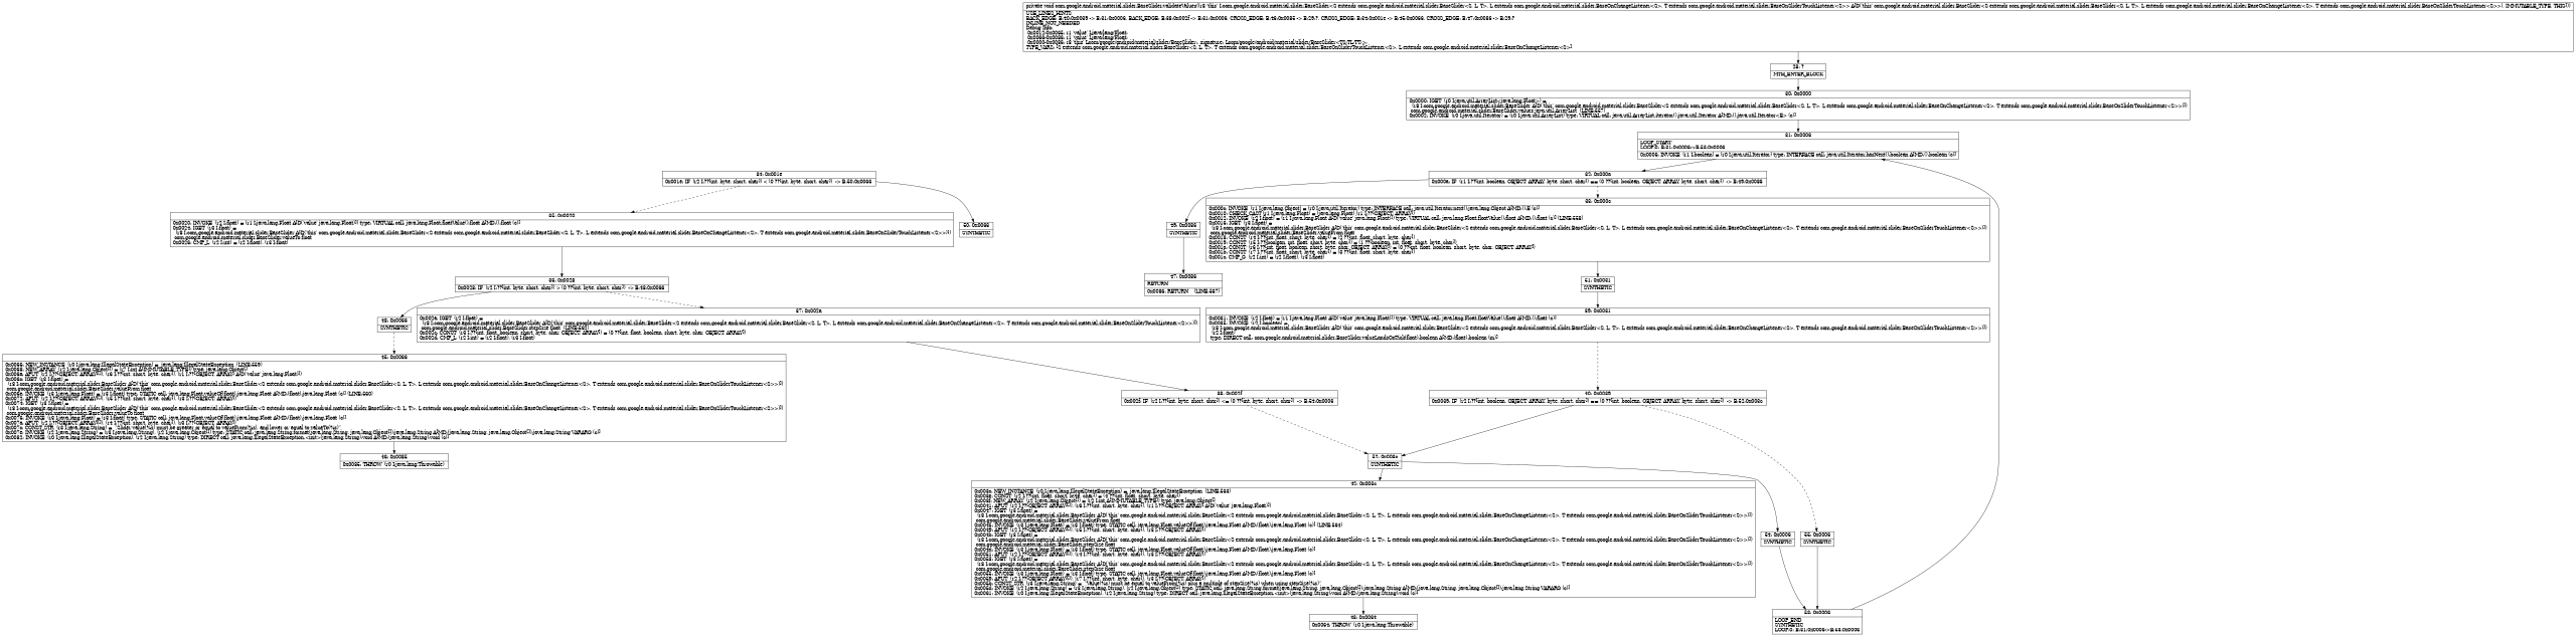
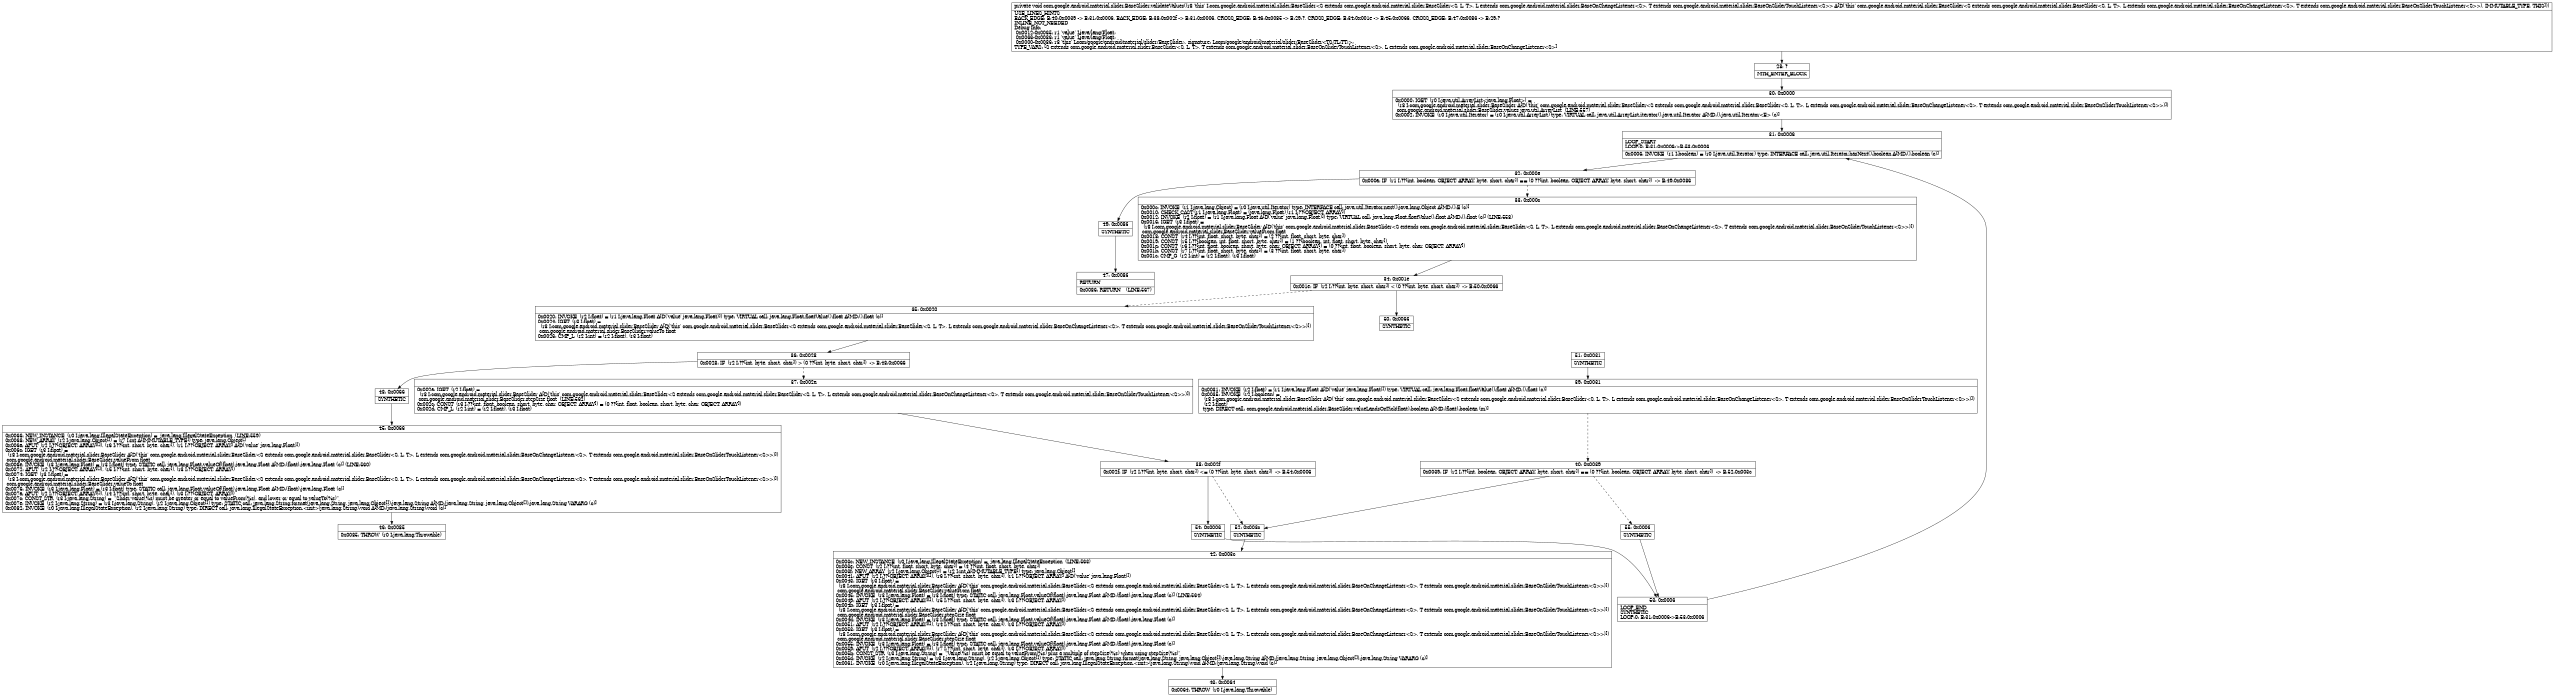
  digraph {
    node [shape=record]
    n1 [label="{28\:\ ?|MTH_ENTER_BLOCK\l}"]
    n2 [label="{30\:\ 0x0000|0x0000: IGET  (r0 I:java.util.ArrayList\<java.lang.Float\>) = \l  (r8 I:com.google.android.material.slider.BaseSlider A[D('this' com.google.android.material.slider.BaseSlider\<S extends com.google.android.material.slider.BaseSlider\<S, L, T\>, L extends com.google.android.material.slider.BaseOnChangeListener\<S\>, T extends com.google.android.material.slider.BaseOnSliderTouchListener\<S\>\>)])\l com.google.android.material.slider.BaseSlider.values java.util.ArrayList  (LINE:557)\l0x0002: INVOKE  (r0 I:java.util.Iterator) = (r0 I:java.util.ArrayList) type: VIRTUAL call: java.util.ArrayList.iterator():java.util.Iterator A[MD:():java.util.Iterator\<E\> (c)]\l}"]
    n3 [label="{31\:\ 0x0006|LOOP_START\lLOOP:0: B:31:0x0006\-\>B:53:0x0006\l|0x0006: INVOKE  (r1 I:boolean) = (r0 I:java.util.Iterator) type: INTERFACE call: java.util.Iterator.hasNext():boolean A[MD:():boolean (c)]\l}"]
    n4 [label="{32\:\ 0x000a|0x000a: IF  (r1 I:??[int, boolean, OBJECT, ARRAY, byte, short, char]) == (0 ??[int, boolean, OBJECT, ARRAY, byte, short, char])  \-\> B:49:0x0086 \l}"]
    n5 [label="{33\:\ 0x000c|0x000c: INVOKE  (r1 I:java.lang.Object) = (r0 I:java.util.Iterator) type: INTERFACE call: java.util.Iterator.next():java.lang.Object A[MD:():E (c)]\l0x0010: CHECK_CAST (r1 I:java.lang.Float) = (java.lang.Float) (r1 I:??[OBJECT, ARRAY]) \l0x0012: INVOKE  (r2 I:float) = (r1 I:java.lang.Float A[D('value' java.lang.Float)]) type: VIRTUAL call: java.lang.Float.floatValue():float A[MD:():float (c)] (LINE:558)\l0x0016: IGET  (r3 I:float) = \l  (r8 I:com.google.android.material.slider.BaseSlider A[D('this' com.google.android.material.slider.BaseSlider\<S extends com.google.android.material.slider.BaseSlider\<S, L, T\>, L extends com.google.android.material.slider.BaseOnChangeListener\<S\>, T extends com.google.android.material.slider.BaseOnSliderTouchListener\<S\>\>)])\l com.google.android.material.slider.BaseSlider.valueFrom float \l0x0018: CONST  (r4 I:??[int, float, short, byte, char]) = (2 ??[int, float, short, byte, char]) \l0x0019: CONST  (r5 I:??[boolean, int, float, short, byte, char]) = (1 ??[boolean, int, float, short, byte, char]) \l0x001a: CONST  (r6 I:??[int, float, boolean, short, byte, char, OBJECT, ARRAY]) = (0 ??[int, float, boolean, short, byte, char, OBJECT, ARRAY]) \l0x001b: CONST  (r7 I:??[int, float, short, byte, char]) = (3 ??[int, float, short, byte, char]) \l0x001c: CMP_G  (r2 I:int) = (r2 I:float), (r3 I:float) \l}"]
    n6 [label="{49\:\ 0x0086|SYNTHETIC\l}"]
    n7 [label="{34\:\ 0x001e|0x001e: IF  (r2 I:??[int, byte, short, char]) \< (0 ??[int, byte, short, char])  \-\> B:50:0x0066 \l}"]
    n8 [label="{47\:\ 0x0086|RETURN\l|0x0086: RETURN    (LINE:567)\l}"]
    n9 [label="{35\:\ 0x0020|0x0020: INVOKE  (r2 I:float) = (r1 I:java.lang.Float A[D('value' java.lang.Float)]) type: VIRTUAL call: java.lang.Float.floatValue():float A[MD:():float (c)]\l0x0024: IGET  (r3 I:float) = \l  (r8 I:com.google.android.material.slider.BaseSlider A[D('this' com.google.android.material.slider.BaseSlider\<S extends com.google.android.material.slider.BaseSlider\<S, L, T\>, L extends com.google.android.material.slider.BaseOnChangeListener\<S\>, T extends com.google.android.material.slider.BaseOnSliderTouchListener\<S\>\>)])\l com.google.android.material.slider.BaseSlider.valueTo float \l0x0026: CMP_L  (r2 I:int) = (r2 I:float), (r3 I:float) \l}"]
    n10 [label="{50\:\ 0x0066|SYNTHETIC\l}"]
    n11 [label="{36\:\ 0x0028|0x0028: IF  (r2 I:??[int, byte, short, char]) \> (0 ??[int, byte, short, char])  \-\> B:48:0x0066 \l}"]
    n12 [label="{37\:\ 0x002a|0x002a: IGET  (r2 I:float) = \l  (r8 I:com.google.android.material.slider.BaseSlider A[D('this' com.google.android.material.slider.BaseSlider\<S extends com.google.android.material.slider.BaseSlider\<S, L, T\>, L extends com.google.android.material.slider.BaseOnChangeListener\<S\>, T extends com.google.android.material.slider.BaseOnSliderTouchListener\<S\>\>)])\l com.google.android.material.slider.BaseSlider.stepSize float  (LINE:562)\l0x002c: CONST  (r3 I:??[int, float, boolean, short, byte, char, OBJECT, ARRAY]) = (0 ??[int, float, boolean, short, byte, char, OBJECT, ARRAY]) \l0x002d: CMP_L  (r2 I:int) = (r2 I:float), (r3 I:float) \l}"]
    n13 [label="{48\:\ 0x0066|SYNTHETIC\l}"]
    n14 [label="{38\:\ 0x002f|0x002f: IF  (r2 I:??[int, byte, short, char]) \<= (0 ??[int, byte, short, char])  \-\> B:54:0x0006 \l}"]
    n15 [label="{45\:\ 0x0066|0x0066: NEW_INSTANCE  (r0 I:java.lang.IllegalStateException) =  java.lang.IllegalStateException  (LINE:559)\l0x0068: NEW_ARRAY  (r2 I:java.lang.Object[]) = (r7 I:int A[IMMUTABLE_TYPE]) type: java.lang.Object[] \l0x006a: APUT  (r2 I:??[OBJECT, ARRAY][]), (r6 I:??[int, short, byte, char]), (r1 I:??[OBJECT, ARRAY] A[D('value' java.lang.Float)]) \l0x006c: IGET  (r3 I:float) = \l  (r8 I:com.google.android.material.slider.BaseSlider A[D('this' com.google.android.material.slider.BaseSlider\<S extends com.google.android.material.slider.BaseSlider\<S, L, T\>, L extends com.google.android.material.slider.BaseOnChangeListener\<S\>, T extends com.google.android.material.slider.BaseOnSliderTouchListener\<S\>\>)])\l com.google.android.material.slider.BaseSlider.valueFrom float \l0x006e: INVOKE  (r3 I:java.lang.Float) = (r3 I:float) type: STATIC call: java.lang.Float.valueOf(float):java.lang.Float A[MD:(float):java.lang.Float (c)] (LINE:560)\l0x0072: APUT  (r2 I:??[OBJECT, ARRAY][]), (r5 I:??[int, short, byte, char]), (r3 I:??[OBJECT, ARRAY]) \l0x0074: IGET  (r3 I:float) = \l  (r8 I:com.google.android.material.slider.BaseSlider A[D('this' com.google.android.material.slider.BaseSlider\<S extends com.google.android.material.slider.BaseSlider\<S, L, T\>, L extends com.google.android.material.slider.BaseOnChangeListener\<S\>, T extends com.google.android.material.slider.BaseOnSliderTouchListener\<S\>\>)])\l com.google.android.material.slider.BaseSlider.valueTo float \l0x0076: INVOKE  (r3 I:java.lang.Float) = (r3 I:float) type: STATIC call: java.lang.Float.valueOf(float):java.lang.Float A[MD:(float):java.lang.Float (c)]\l0x007a: APUT  (r2 I:??[OBJECT, ARRAY][]), (r4 I:??[int, short, byte, char]), (r3 I:??[OBJECT, ARRAY]) \l0x007c: CONST_STR  (r3 I:java.lang.String) =  \"Slider value(%s) must be greater or equal to valueFrom(%s), and lower or equal to valueTo(%s)\" \l0x007e: INVOKE  (r2 I:java.lang.String) = (r3 I:java.lang.String), (r2 I:java.lang.Object[]) type: STATIC call: java.lang.String.format(java.lang.String, java.lang.Object[]):java.lang.String A[MD:(java.lang.String, java.lang.Object[]):java.lang.String VARARG (c)]\l0x0082: INVOKE  (r0 I:java.lang.IllegalStateException), (r2 I:java.lang.String) type: DIRECT call: java.lang.IllegalStateException.\<init\>(java.lang.String):void A[MD:(java.lang.String):void (c)]\l}"]
    n16 [label="{54\:\ 0x0006|SYNTHETIC\l}"]
    n17 [label="{52\:\ 0x003c|SYNTHETIC\l}"]
    n18 [label="{51\:\ 0x0031|SYNTHETIC\l}"]
    n19 [label="{39\:\ 0x0031|0x0031: INVOKE  (r2 I:float) = (r1 I:java.lang.Float A[D('value' java.lang.Float)]) type: VIRTUAL call: java.lang.Float.floatValue():float A[MD:():float (c)]\l0x0035: INVOKE  (r2 I:boolean) = \l  (r8 I:com.google.android.material.slider.BaseSlider A[D('this' com.google.android.material.slider.BaseSlider\<S extends com.google.android.material.slider.BaseSlider\<S, L, T\>, L extends com.google.android.material.slider.BaseOnChangeListener\<S\>, T extends com.google.android.material.slider.BaseOnSliderTouchListener\<S\>\>)])\l  (r2 I:float)\l type: DIRECT call: com.google.android.material.slider.BaseSlider.valueLandsOnTick(float):boolean A[MD:(float):boolean (m)]\l}"]
    n20 [label="{53\:\ 0x0006|LOOP_END\lSYNTHETIC\lLOOP:0: B:31:0x0006\-\>B:53:0x0006\l}"]
    n21 [label="{40\:\ 0x0039|0x0039: IF  (r2 I:??[int, boolean, OBJECT, ARRAY, byte, short, char]) == (0 ??[int, boolean, OBJECT, ARRAY, byte, short, char])  \-\> B:52:0x003c \l}"]
    n22 [label="{55\:\ 0x0006|SYNTHETIC\l}"]
-   n23 [label="{42\:\ 0x003c|0x003c: NEW_INSTANCE  (r0 I:java.lang.IllegalStateException) =  java.lang.IllegalStateException  (LINE:563)\l0x003e: CONST  (r2 I:??[int, float, short, byte, char]) = (4 ??[int, float, short, byte, char]) \l0x003f: NEW_ARRAY  (r2 I:java.lang.Object[]) = (r2 I:int A[IMMUTABLE_TYPE]) type: java.lang.Object[] \l0x0041: APUT  (r2 I:??[OBJECT, ARRAY][]), (r6 I:??[int, short, byte, char]), (r1 I:??[OBJECT, ARRAY] A[D('value' java.lang.Float)]) \l0x0047: IGET  (r3 I:float) = \l  (r8 I:com.google.android.material.slider.BaseSlider A[D('this' com.google.android.material.slider.BaseSlider\<S extends com.google.android.material.slider.BaseSlider\<S, L, T\>, L extends com.google.android.material.slider.BaseOnChangeListener\<S\>, T extends com.google.android.material.slider.BaseOnSliderTouchListener\<S\>\>)])\l com.google.android.material.slider.BaseSlider.valueFrom float \l0x0045: INVOKE  (r3 I:java.lang.Float) = (r3 I:float) type: STATIC call: java.lang.Float.valueOf(float):java.lang.Float A[MD:(float):java.lang.Float (c)] (LINE:564)\l0x0049: APUT  (r2 I:??[OBJECT, ARRAY][]), (r5 I:??[int, short, byte, char]), (r3 I:??[OBJECT, ARRAY]) \l0x004b: IGET  (r3 I:float) = \l  (r8 I:com.google.android.material.slider.BaseSlider A[D('this' com.google.android.material.slider.BaseSlider\<S extends com.google.android.material.slider.BaseSlider\<S, L, T\>, L extends com.google.android.material.slider.BaseOnChangeListener\<S\>, T extends com.google.android.material.slider.BaseOnSliderTouchListener\<S\>\>)])\l com.google.android.material.slider.BaseSlider.stepSize float \l0x004d: INVOKE  (r3 I:java.lang.Float) = (r3 I:float) type: STATIC call: java.lang.Float.valueOf(float):java.lang.Float A[MD:(float):java.lang.Float (c)]\l0x0051: APUT  (r2 I:??[OBJECT, ARRAY][]), (r4 I:??[int, short, byte, char]), (r3 I:??[OBJECT, ARRAY]) \l0x0053: IGET  (r3 I:float) = \l  (r8 I:com.google.android.material.slider.BaseSlider A[D('this' com.google.android.material.slider.BaseSlider\<S extends com.google.android.material.slider.BaseSlider\<S, L, T\>, L extends com.google.android.material.slider.BaseOnChangeListener\<S\>, T extends com.google.android.material.slider.BaseOnSliderTouchListener\<S\>\>)])\l com.google.android.material.slider.BaseSlider.stepSize float \l0x0055: INVOKE  (r3 I:java.lang.Float) = (r3 I:float) type: STATIC call: java.lang.Float.valueOf(float):java.lang.Float A[MD:(float):java.lang.Float (c)]\l0x0059: APUT  (r2 I:??[OBJECT, ARRAY][]), (r7 I:??[int, short, byte, char]), (r3 I:??[OBJECT, ARRAY]) \l0x005b: CONST_STR  (r3 I:java.lang.String) =  \"Value(%s) must be equal to valueFrom(%s) plus a multiple of stepSize(%s) when using stepSize(%s)\" \l0x005d: INVOKE  (r2 I:java.lang.String) = (r3 I:java.lang.String), (r2 I:java.lang.Object[]) type: STATIC call: java.lang.String.format(java.lang.String, java.lang.Object[]):java.lang.String A[MD:(java.lang.String, java.lang.Object[]):java.lang.String VARARG (c)]\l0x0061: INVOKE  (r0 I:java.lang.IllegalStateException), (r2 I:java.lang.String) type: DIRECT call: java.lang.IllegalStateException.\<init\>(java.lang.String):void A[MD:(java.lang.String):void (c)]\l}"]
+   n23 [label="{42\:\ 0x003c|0x003c: NEW_INSTANCE  (r0 I:java.lang.IllegalStateException) =  java.lang.IllegalStateException  (LINE:563)\l0x003e: CONST  (r2 I:??[int, float, short, byte, char]) = (4 ??[int, float, short, byte, char]) \l0x003f: NEW_ARRAY  (r2 I:java.lang.Object[]) = (r2 I:int A[IMMUTABLE_TYPE]) type: java.lang.Object[] \l0x0041: APUT  (r2 I:??[OBJECT, ARRAY][]), (r6 I:??[int, short, byte, char]), (r1 I:??[OBJECT, ARRAY] A[D('value' java.lang.Float)]) \l0x0043: IGET  (r3 I:float) = \l  (r8 I:com.google.android.material.slider.BaseSlider A[D('this' com.google.android.material.slider.BaseSlider\<S extends com.google.android.material.slider.BaseSlider\<S, L, T\>, L extends com.google.android.material.slider.BaseOnChangeListener\<S\>, T extends com.google.android.material.slider.BaseOnSliderTouchListener\<S\>\>)])\l com.google.android.material.slider.BaseSlider.valueFrom float \l0x0045: INVOKE  (r3 I:java.lang.Float) = (r3 I:float) type: STATIC call: java.lang.Float.valueOf(float):java.lang.Float A[MD:(float):java.lang.Float (c)] (LINE:564)\l0x0049: APUT  (r2 I:??[OBJECT, ARRAY][]), (r5 I:??[int, short, byte, char]), (r3 I:??[OBJECT, ARRAY]) \l0x004b: IGET  (r3 I:float) = \l  (r8 I:com.google.android.material.slider.BaseSlider A[D('this' com.google.android.material.slider.BaseSlider\<S extends com.google.android.material.slider.BaseSlider\<S, L, T\>, L extends com.google.android.material.slider.BaseOnChangeListener\<S\>, T extends com.google.android.material.slider.BaseOnSliderTouchListener\<S\>\>)])\l com.google.android.material.slider.BaseSlider.stepSize float \l0x004d: INVOKE  (r3 I:java.lang.Float) = (r3 I:float) type: STATIC call: java.lang.Float.valueOf(float):java.lang.Float A[MD:(float):java.lang.Float (c)]\l0x0051: APUT  (r2 I:??[OBJECT, ARRAY][]), (r4 I:??[int, short, byte, char]), (r3 I:??[OBJECT, ARRAY]) \l0x0053: IGET  (r3 I:float) = \l  (r8 I:com.google.android.material.slider.BaseSlider A[D('this' com.google.android.material.slider.BaseSlider\<S extends com.google.android.material.slider.BaseSlider\<S, L, T\>, L extends com.google.android.material.slider.BaseOnChangeListener\<S\>, T extends com.google.android.material.slider.BaseOnSliderTouchListener\<S\>\>)])\l com.google.android.material.slider.BaseSlider.stepSize float \l0x0055: INVOKE  (r3 I:java.lang.Float) = (r3 I:float) type: STATIC call: java.lang.Float.valueOf(float):java.lang.Float A[MD:(float):java.lang.Float (c)]\l0x0059: APUT  (r2 I:??[OBJECT, ARRAY][]), (r7 I:??[int, short, byte, char]), (r3 I:??[OBJECT, ARRAY]) \l0x005b: CONST_STR  (r3 I:java.lang.String) =  \"Value(%s) must be equal to valueFrom(%s) plus a multiple of stepSize(%s) when using stepSize(%s)\" \l0x005d: INVOKE  (r2 I:java.lang.String) = (r3 I:java.lang.String), (r2 I:java.lang.Object[]) type: STATIC call: java.lang.String.format(java.lang.String, java.lang.Object[]):java.lang.String A[MD:(java.lang.String, java.lang.Object[]):java.lang.String VARARG (c)]\l0x0061: INVOKE  (r0 I:java.lang.IllegalStateException), (r2 I:java.lang.String) type: DIRECT call: java.lang.IllegalStateException.\<init\>(java.lang.String):void A[MD:(java.lang.String):void (c)]\l}"]
    n24 [label="{43\:\ 0x0064|0x0064: THROW  (r0 I:java.lang.Throwable) \l}"]
    n25 [label="{46\:\ 0x0085|0x0085: THROW  (r0 I:java.lang.Throwable) \l}"]
    n26 [label="{private void com.google.android.material.slider.BaseSlider.validateValues((r8 'this' I:com.google.android.material.slider.BaseSlider\<S extends com.google.android.material.slider.BaseSlider\<S, L, T\>, L extends com.google.android.material.slider.BaseOnChangeListener\<S\>, T extends com.google.android.material.slider.BaseOnSliderTouchListener\<S\>\> A[D('this' com.google.android.material.slider.BaseSlider\<S extends com.google.android.material.slider.BaseSlider\<S, L, T\>, L extends com.google.android.material.slider.BaseOnChangeListener\<S\>, T extends com.google.android.material.slider.BaseOnSliderTouchListener\<S\>\>), IMMUTABLE_TYPE, THIS]))  | USE_LINES_HINTS\lBACK_EDGE: B:40:0x0039 \-\> B:31:0x0006, BACK_EDGE: B:38:0x002f \-\> B:31:0x0006, CROSS_EDGE: B:46:0x0085 \-\> B:29:?, CROSS_EDGE: B:34:0x001e \-\> B:45:0x0066, CROSS_EDGE: B:47:0x0086 \-\> B:29:?\lINLINE_NOT_NEEDED\lDebug Info:\l  0x0012\-0x0065: r1 'value' Ljava\/lang\/Float;\l  0x0066\-0x0086: r1 'value' Ljava\/lang\/Float;\l  0x0000\-0x0086: r8 'this' Lcom\/google\/android\/material\/slider\/BaseSlider;, signature: Lcom\/google\/android\/material\/slider\/BaseSlider\<TS;TL;TT;\>;\lTYPE_VARS: [S extends com.google.android.material.slider.BaseSlider\<S, L, T\>, T extends com.google.android.material.slider.BaseOnSliderTouchListener\<S\>, L extends com.google.android.material.slider.BaseOnChangeListener\<S\>]\l}"]
    n1 -> n2
    n2 -> n3
    n3 -> n4
    n4 -> n5 [style=dashed]
    n4 -> n6
-   n5 -> n18
+   n5 -> n7
    n6 -> n8
    n7 -> n9 [style=dashed]
    n7 -> n10
    n9 -> n11
    n11 -> n12 [style=dashed]
    n11 -> n13
    n12 -> n14
-   n13 -> n15 [style=dashed]
-   n17 -> n16
+   n13 -> n15
+   n14 -> n16
    n14 -> n17 [style=dashed]
    n15 -> n25
    n16 -> n20
    n17 -> n23
    n18 -> n19
    n19 -> n21 [style=dashed]
    n20 -> n3
    n21 -> n17
    n21 -> n22 [style=dashed]
    n22 -> n20
    n23 -> n24
    n26 -> n1
  }
